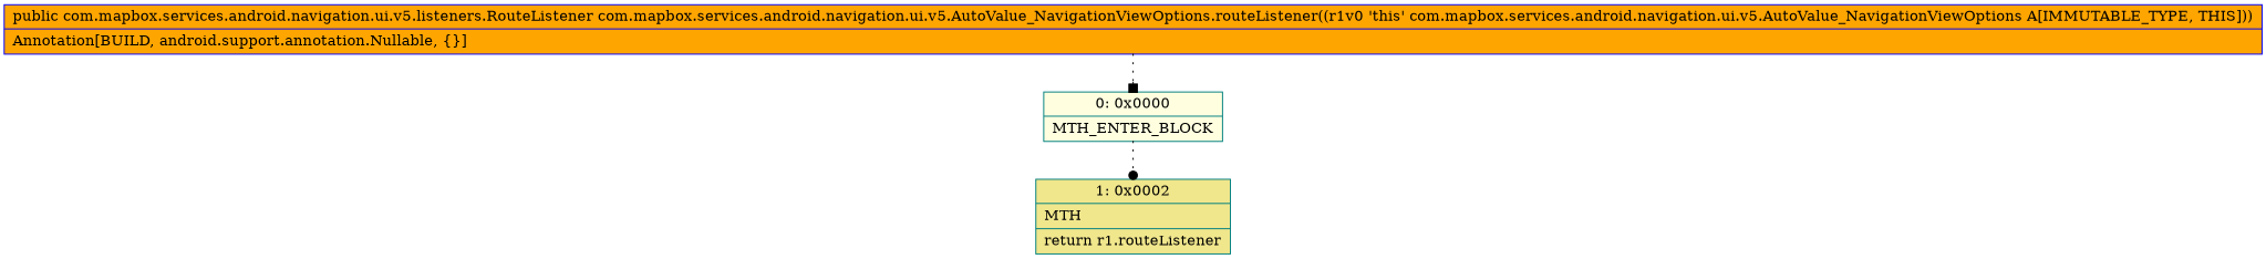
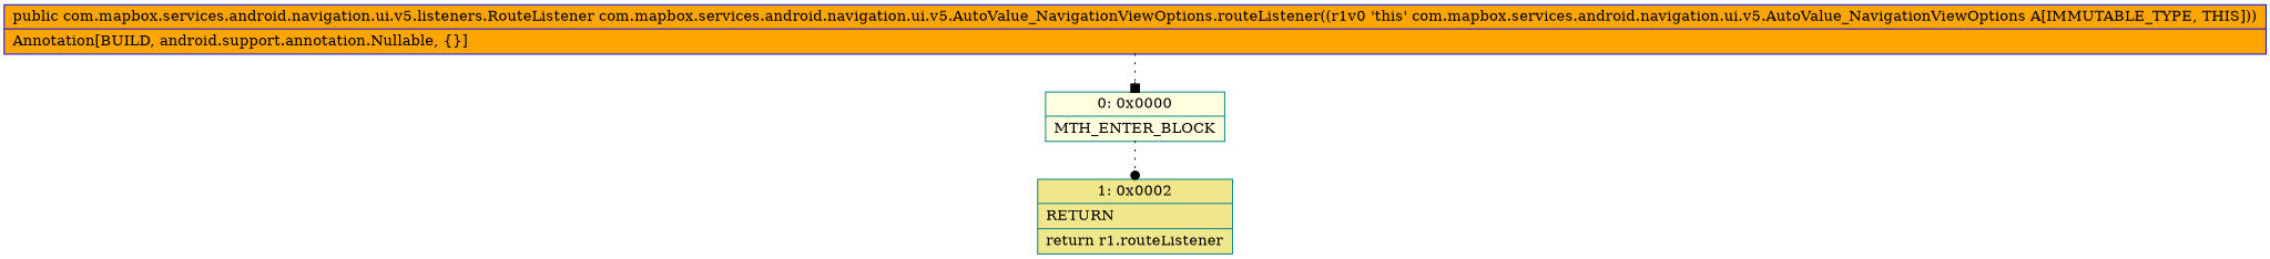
  digraph {
    node [shape=record style=filled color=teal]
    edge [style=dotted]
    n1 [label="{0\:\ 0x0000|MTH_ENTER_BLOCK\l}" fillcolor=lightyellow]
-   n2 [label="{1\:\ 0x0002|MTH\l|return r1.routeListener\l}" fillcolor=khaki]
+   n2 [label="{1\:\ 0x0002|RETURN\l|return r1.routeListener\l}" fillcolor=khaki]
    n3 [label="{public com.mapbox.services.android.navigation.ui.v5.listeners.RouteListener com.mapbox.services.android.navigation.ui.v5.AutoValue_NavigationViewOptions.routeListener((r1v0 'this' com.mapbox.services.android.navigation.ui.v5.AutoValue_NavigationViewOptions A[IMMUTABLE_TYPE, THIS]))  | Annotation[BUILD, android.support.annotation.Nullable, \{\}]\l}" fillcolor=orange color=blue]
    n1 -> n2 [arrowhead=dot]
    n3 -> n1 [arrowhead=box]
  }
